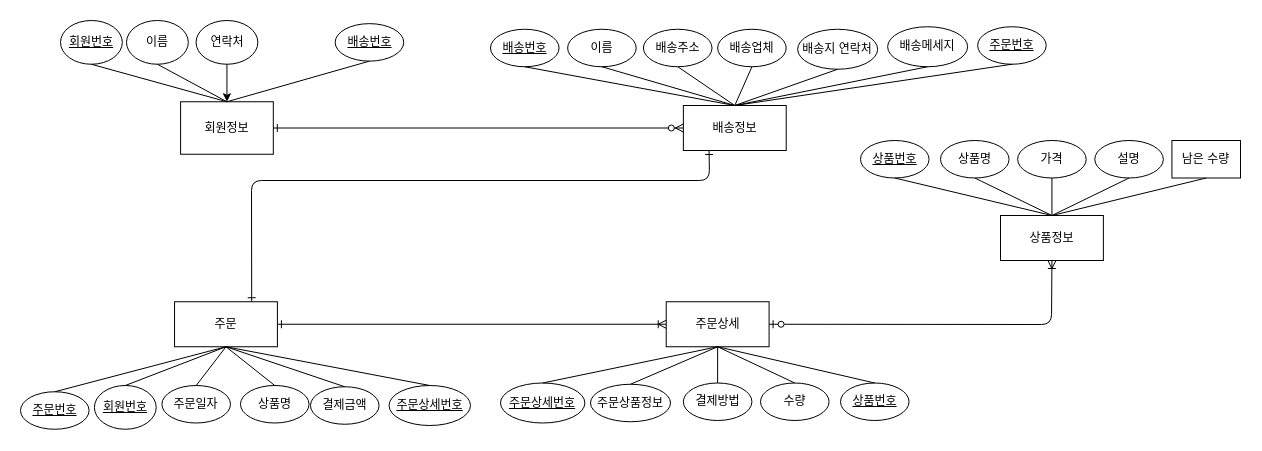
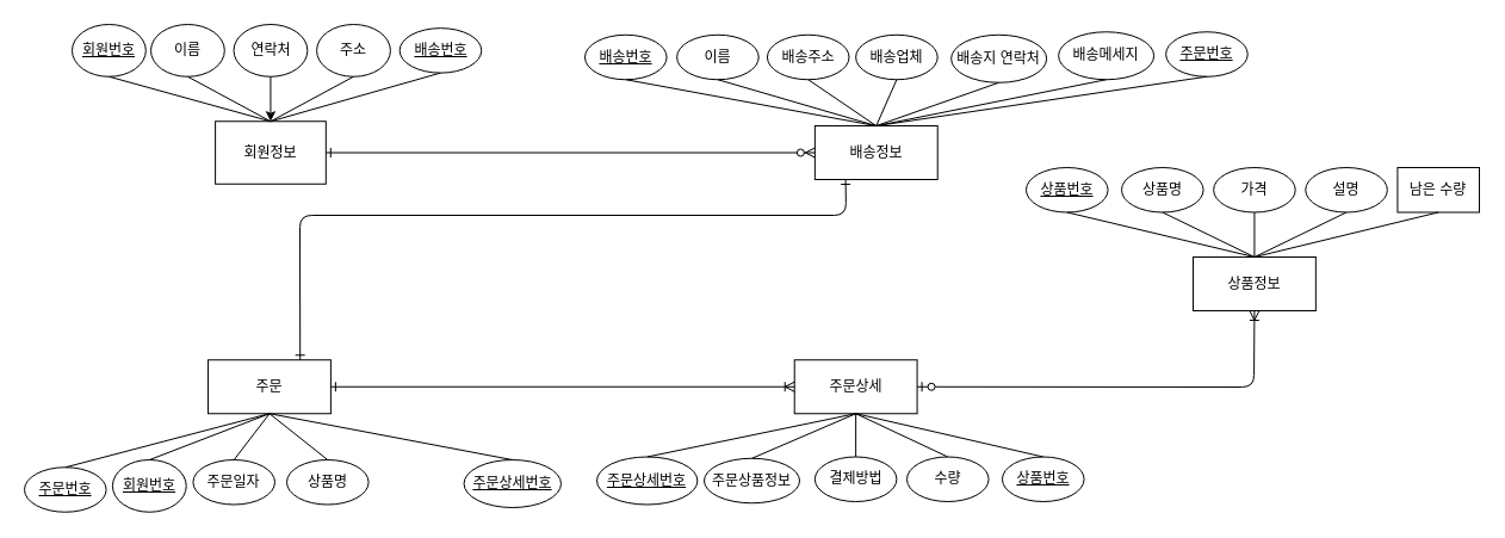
  <mxCell id="0" />
  <mxCell id="1" parent="0" />
  <mxCell id="2" value="회원정보" style="rounded=0;whiteSpace=wrap;html=1;" parent="1" vertex="1"><mxGeometry x="180.086" y="101.25" width="92.727" height="52.5" as="geometry" /></mxCell>
  <mxCell id="3" value="이름" style="ellipse;whiteSpace=wrap;html=1;" parent="1" vertex="1"><mxGeometry x="126" y="20" width="61.818" height="43.75" as="geometry" /></mxCell>
  <mxCell id="4" value="연락처" style="ellipse;whiteSpace=wrap;html=1;" parent="1" vertex="1"><mxGeometry x="195.545" y="20" width="61.818" height="43.75" as="geometry" /></mxCell>
+ <mxCell id="5" value="주소" style="ellipse;whiteSpace=wrap;html=1;" parent="1" vertex="1"><mxGeometry x="265.091" y="20" width="61.818" height="43.75" as="geometry" /></mxCell>
  <mxCell id="6" value="" style="endArrow=none;html=1;entryX=0.5;entryY=0;entryDx=0;entryDy=0;exitX=0.5;exitY=1;exitDx=0;exitDy=0;" parent="1" source="3" target="2" edge="1"><mxGeometry x="-4" y="20" width="50" height="50" as="geometry"><mxPoint x="36.909" y="20" as="sourcePoint" /><mxPoint x="75.545" y="-23.75" as="targetPoint" /></mxGeometry></mxCell>
  <mxCell id="7" value="" style="endArrow=classic;html=1;entryX=0.5;entryY=0;entryDx=0;entryDy=0;exitX=0.5;exitY=1;exitDx=0;exitDy=0;" parent="1" source="4" target="2" edge="1"><mxGeometry x="-4" y="20" width="50" height="50" as="geometry"><mxPoint x="44.636" y="28.75" as="sourcePoint" /><mxPoint x="152.818" y="-15" as="targetPoint" /></mxGeometry></mxCell>
+ <mxCell id="8" value="" style="endArrow=none;html=1;exitX=0.5;exitY=1;exitDx=0;exitDy=0;entryX=0.5;entryY=0;entryDx=0;entryDy=0;" parent="1" source="5" target="2" edge="1"><mxGeometry x="-4" y="20" width="50" height="50" as="geometry"><mxPoint x="114.182" y="28.75" as="sourcePoint" /><mxPoint x="145.091" y="-23.75" as="targetPoint" /></mxGeometry></mxCell>
  <mxCell id="9" value="회원번호" style="ellipse;whiteSpace=wrap;html=1;fontStyle=4" parent="1" vertex="1"><mxGeometry x="60.002" y="20" width="61.818" height="43.75" as="geometry" /></mxCell>
  <mxCell id="10" value="" style="endArrow=none;html=1;exitX=0.5;exitY=1;exitDx=0;exitDy=0;entryX=0.5;entryY=0;entryDx=0;entryDy=0;" parent="1" source="9" target="2" edge="1"><mxGeometry x="-4" y="20" width="50" height="50" as="geometry"><mxPoint x="315.091" y="72.5" as="sourcePoint" /><mxPoint x="145.091" y="107.5" as="targetPoint" /></mxGeometry></mxCell>
  <mxCell id="11" value="주문상세" style="rounded=0;whiteSpace=wrap;html=1;" parent="1" vertex="1"><mxGeometry x="665.717" y="301.25" width="102.857" height="45" as="geometry" /></mxCell>
  <mxCell id="12" value="주문상품정보" style="ellipse;whiteSpace=wrap;html=1;" parent="1" vertex="1"><mxGeometry x="590" y="383.75" width="80" height="37.5" as="geometry" /></mxCell>
  <mxCell id="13" value="주문상세번호" style="ellipse;whiteSpace=wrap;html=1;fontStyle=4" parent="1" vertex="1"><mxGeometry x="500" y="382.5" width="84.39" height="40" as="geometry" /></mxCell>
  <mxCell id="14" value="상품번호" style="ellipse;whiteSpace=wrap;html=1;fontStyle=4" parent="1" vertex="1"><mxGeometry x="839.996" y="382.5" width="68.571" height="37.5" as="geometry" /></mxCell>
  <mxCell id="15" value="" style="endArrow=none;html=1;entryX=0.5;entryY=1;entryDx=0;entryDy=0;exitX=0.5;exitY=0;exitDx=0;exitDy=0;" parent="1" source="13" target="11" edge="1"><mxGeometry x="558.57" y="390" width="50" height="50" as="geometry"><mxPoint x="611.427" y="397.5" as="sourcePoint" /><mxPoint x="731.427" y="360" as="targetPoint" /></mxGeometry></mxCell>
  <mxCell id="16" value="" style="endArrow=none;html=1;exitX=0.5;exitY=0;exitDx=0;exitDy=0;entryX=0.5;entryY=1;entryDx=0;entryDy=0;" parent="1" source="14" target="11" edge="1"><mxGeometry x="558.57" y="390" width="50" height="50" as="geometry"><mxPoint x="688.57" y="397.5" as="sourcePoint" /><mxPoint x="660" y="370" as="targetPoint" /></mxGeometry></mxCell>
  <mxCell id="17" value="" style="endArrow=none;html=1;exitX=0.5;exitY=0;exitDx=0;exitDy=0;entryX=0.5;entryY=1;entryDx=0;entryDy=0;" parent="1" source="12" target="11" edge="1"><mxGeometry x="558.57" y="390" width="50" height="50" as="geometry"><mxPoint x="765.713" y="397.5" as="sourcePoint" /><mxPoint x="680" y="400" as="targetPoint" /></mxGeometry></mxCell>
  <mxCell id="18" value="결제방법" style="ellipse;whiteSpace=wrap;html=1;" parent="1" vertex="1"><mxGeometry x="682.859" y="382.5" width="68.571" height="37.5" as="geometry" /></mxCell>
  <mxCell id="19" value="" style="endArrow=none;html=1;exitX=0.5;exitY=0;exitDx=0;exitDy=0;entryX=0.5;entryY=1;entryDx=0;entryDy=0;" parent="1" source="18" target="11" edge="1"><mxGeometry x="568.57" y="400" width="50" height="50" as="geometry"><mxPoint x="844.284" y="437.5" as="sourcePoint" /><mxPoint x="732.856" y="475" as="targetPoint" /></mxGeometry></mxCell>
  <mxCell id="20" value="상품정보" style="rounded=0;whiteSpace=wrap;html=1;" parent="1" vertex="1"><mxGeometry x="999.997" y="215" width="102.857" height="45" as="geometry" /></mxCell>
  <mxCell id="21" value="남은 수량" style="whiteSpace=wrap;html=1;rounded=0;" parent="1" vertex="1"><mxGeometry x="1171.429" y="140" width="68.571" height="37.5" as="geometry" /></mxCell>
  <mxCell id="22" value="상품명" style="ellipse;whiteSpace=wrap;html=1;" parent="1" vertex="1"><mxGeometry x="940" y="140" width="68.571" height="37.5" as="geometry" /></mxCell>
  <mxCell id="23" value="가격" style="ellipse;whiteSpace=wrap;html=1;" parent="1" vertex="1"><mxGeometry x="1017.143" y="140" width="68.571" height="37.5" as="geometry" /></mxCell>
  <mxCell id="24" value="설명" style="ellipse;whiteSpace=wrap;html=1;" parent="1" vertex="1"><mxGeometry x="1094.286" y="140" width="68.571" height="37.5" as="geometry" /></mxCell>
  <mxCell id="25" value="" style="endArrow=none;html=1;entryX=0.5;entryY=0;entryDx=0;entryDy=0;exitX=0.5;exitY=1;exitDx=0;exitDy=0;" parent="1" source="22" target="20" edge="1"><mxGeometry x="930" y="140" width="50" height="50" as="geometry"><mxPoint x="974.286" y="140" as="sourcePoint" /><mxPoint x="1017.143" y="102.5" as="targetPoint" /></mxGeometry></mxCell>
  <mxCell id="26" value="" style="endArrow=none;html=1;entryX=0.5;entryY=0;entryDx=0;entryDy=0;exitX=0.5;exitY=1;exitDx=0;exitDy=0;" parent="1" source="23" target="20" edge="1"><mxGeometry x="930" y="140" width="50" height="50" as="geometry"><mxPoint x="982.857" y="147.5" as="sourcePoint" /><mxPoint x="1102.857" y="110" as="targetPoint" /></mxGeometry></mxCell>
  <mxCell id="27" value="" style="endArrow=none;html=1;exitX=0.5;exitY=1;exitDx=0;exitDy=0;entryX=0.5;entryY=0;entryDx=0;entryDy=0;" parent="1" source="24" target="20" edge="1"><mxGeometry x="930" y="140" width="50" height="50" as="geometry"><mxPoint x="1060" y="147.5" as="sourcePoint" /><mxPoint x="1094.286" y="102.5" as="targetPoint" /></mxGeometry></mxCell>
  <mxCell id="28" value="" style="endArrow=none;html=1;exitX=0.5;exitY=1;exitDx=0;exitDy=0;entryX=0.5;entryY=0;entryDx=0;entryDy=0;" parent="1" source="21" target="20" edge="1"><mxGeometry x="930" y="140" width="50" height="50" as="geometry"><mxPoint x="1137.143" y="147.5" as="sourcePoint" /><mxPoint x="1102.857" y="110" as="targetPoint" /></mxGeometry></mxCell>
  <mxCell id="29" value="상품번호" style="ellipse;whiteSpace=wrap;html=1;fontStyle=4" parent="1" vertex="1"><mxGeometry x="860" y="140" width="68.571" height="37.5" as="geometry" /></mxCell>
  <mxCell id="30" value="" style="endArrow=none;html=1;entryX=0.5;entryY=0;entryDx=0;entryDy=0;exitX=0.5;exitY=1;exitDx=0;exitDy=0;" parent="1" source="29" target="20" edge="1"><mxGeometry x="940" y="150" width="50" height="50" as="geometry"><mxPoint x="984.286" y="187.5" as="sourcePoint" /><mxPoint x="1104.286" y="225" as="targetPoint" /></mxGeometry></mxCell>
  <mxCell id="31" value="주문" style="rounded=0;whiteSpace=wrap;html=1;" parent="1" vertex="1"><mxGeometry x="174.047" y="301.25" width="102.857" height="45" as="geometry" /></mxCell>
- <mxCell id="32" value="결제금액" style="ellipse;whiteSpace=wrap;html=1;" parent="1" vertex="1"><mxGeometry x="309.999" y="386.25" width="68.571" height="37.5" as="geometry" /></mxCell>
  <mxCell id="33" value="수량" style="ellipse;whiteSpace=wrap;html=1;" parent="1" vertex="1"><mxGeometry x="760" y="382.5" width="68.571" height="37.5" as="geometry" /></mxCell>
  <mxCell id="34" value="주문번호" style="ellipse;whiteSpace=wrap;html=1;fontStyle=4" parent="1" vertex="1"><mxGeometry x="20.003" y="391.25" width="68.571" height="37.5" as="geometry" /></mxCell>
  <mxCell id="35" value="상품명" style="ellipse;whiteSpace=wrap;html=1;" parent="1" vertex="1"><mxGeometry x="239.996" y="385" width="68.571" height="37.5" as="geometry" /></mxCell>
  <mxCell id="36" value="" style="endArrow=none;html=1;exitX=0.5;exitY=0;exitDx=0;exitDy=0;entryX=0.5;entryY=1;entryDx=0;entryDy=0;" parent="1" source="34" target="31" edge="1"><mxGeometry x="8.57" y="391.25" width="50" height="50" as="geometry"><mxPoint x="61.427" y="398.75" as="sourcePoint" /><mxPoint x="220" y="361.25" as="targetPoint" /></mxGeometry></mxCell>
  <mxCell id="37" value="" style="endArrow=none;html=1;exitX=0.5;exitY=0;exitDx=0;exitDy=0;entryX=0.5;entryY=1;entryDx=0;entryDy=0;" parent="1" source="35" target="31" edge="1"><mxGeometry x="8.57" y="391.25" width="50" height="50" as="geometry"><mxPoint x="138.57" y="398.75" as="sourcePoint" /><mxPoint x="172.856" y="353.75" as="targetPoint" /></mxGeometry></mxCell>
- <mxCell id="38" value="" style="endArrow=none;html=1;exitX=0.5;exitY=0;exitDx=0;exitDy=0;entryX=0.5;entryY=1;entryDx=0;entryDy=0;" parent="1" source="32" target="31" edge="1"><mxGeometry x="8.57" y="391.25" width="50" height="50" as="geometry"><mxPoint x="215.713" y="398.75" as="sourcePoint" /><mxPoint x="220" y="361.25" as="targetPoint" /></mxGeometry></mxCell>
  <mxCell id="39" value="주문상세번호" style="ellipse;whiteSpace=wrap;html=1;fontStyle=4" parent="1" vertex="1"><mxGeometry x="388.57" y="385" width="81.43" height="40" as="geometry" /></mxCell>
  <mxCell id="40" value="" style="endArrow=none;html=1;exitX=0.5;exitY=0;exitDx=0;exitDy=0;entryX=0.5;entryY=1;entryDx=0;entryDy=0;" parent="1" source="39" target="31" edge="1"><mxGeometry x="18.57" y="401.25" width="50" height="50" as="geometry"><mxPoint x="294.284" y="438.75" as="sourcePoint" /><mxPoint x="182.856" y="476.25" as="targetPoint" /></mxGeometry></mxCell>
  <mxCell id="41" value="배송정보" style="rounded=0;whiteSpace=wrap;html=1;" parent="1" vertex="1"><mxGeometry x="682.857" y="105" width="102.857" height="45" as="geometry" /></mxCell>
  <mxCell id="42" value="배송주소" style="ellipse;whiteSpace=wrap;html=1;" parent="1" vertex="1"><mxGeometry x="642.959" y="28.75" width="68.571" height="37.5" as="geometry" /></mxCell>
  <mxCell id="43" value="배송번호" style="ellipse;whiteSpace=wrap;html=1;fontStyle=4" parent="1" vertex="1"><mxGeometry x="490.003" y="28.75" width="68.571" height="37.5" as="geometry" /></mxCell>
  <mxCell id="44" value="이름" style="ellipse;whiteSpace=wrap;html=1;" parent="1" vertex="1"><mxGeometry x="567.136" y="28.75" width="68.571" height="37.5" as="geometry" /></mxCell>
  <mxCell id="45" value="" style="endArrow=none;html=1;entryX=0.5;entryY=0;entryDx=0;entryDy=0;exitX=0.5;exitY=1;exitDx=0;exitDy=0;" parent="1" source="43" target="41" edge="1"><mxGeometry x="478.57" y="28.75" width="50" height="50" as="geometry"><mxPoint x="531.427" y="36.25" as="sourcePoint" /><mxPoint x="651.427" y="-1.25" as="targetPoint" /></mxGeometry></mxCell>
  <mxCell id="46" value="" style="endArrow=none;html=1;exitX=0.5;exitY=1;exitDx=0;exitDy=0;entryX=0.5;entryY=0;entryDx=0;entryDy=0;" parent="1" source="44" target="41" edge="1"><mxGeometry x="478.57" y="28.75" width="50" height="50" as="geometry"><mxPoint x="608.57" y="36.25" as="sourcePoint" /><mxPoint x="642.856" y="-8.75" as="targetPoint" /></mxGeometry></mxCell>
  <mxCell id="47" value="" style="endArrow=none;html=1;exitX=0.5;exitY=1;exitDx=0;exitDy=0;entryX=0.5;entryY=0;entryDx=0;entryDy=0;" parent="1" source="42" target="41" edge="1"><mxGeometry x="478.57" y="28.75" width="50" height="50" as="geometry"><mxPoint x="685.713" y="36.25" as="sourcePoint" /><mxPoint x="651.427" y="-1.25" as="targetPoint" /></mxGeometry></mxCell>
  <mxCell id="48" value="배송업체" style="ellipse;whiteSpace=wrap;html=1;" parent="1" vertex="1"><mxGeometry x="717.139" y="28.75" width="68.571" height="37.5" as="geometry" /></mxCell>
  <mxCell id="49" value="" style="endArrow=none;html=1;exitX=0.5;exitY=1;exitDx=0;exitDy=0;entryX=0.5;entryY=0;entryDx=0;entryDy=0;" parent="1" source="48" target="41" edge="1"><mxGeometry x="488.57" y="38.75" width="50" height="50" as="geometry"><mxPoint x="764.284" y="76.25" as="sourcePoint" /><mxPoint x="652.856" y="113.75" as="targetPoint" /></mxGeometry></mxCell>
  <mxCell id="50" value="배송지 연락처" style="ellipse;whiteSpace=wrap;html=1;" parent="1" vertex="1"><mxGeometry x="797.14" y="28.75" width="80" height="40" as="geometry" /></mxCell>
  <mxCell id="51" value="" style="endArrow=none;html=1;exitX=0.5;exitY=1;exitDx=0;exitDy=0;entryX=0.5;entryY=0;entryDx=0;entryDy=0;" parent="1" source="50" target="41" edge="1"><mxGeometry x="498.57" y="48.75" width="50" height="50" as="geometry"><mxPoint x="761.424" y="76.25" as="sourcePoint" /><mxPoint x="687.146" y="113.75" as="targetPoint" /></mxGeometry></mxCell>
  <mxCell id="52" value="배송메세지" style="ellipse;whiteSpace=wrap;html=1;" parent="1" vertex="1"><mxGeometry x="887.14" y="26.25" width="80" height="40" as="geometry" /></mxCell>
  <mxCell id="53" value="" style="endArrow=none;html=1;exitX=0.5;exitY=1;exitDx=0;exitDy=0;entryX=0.5;entryY=0;entryDx=0;entryDy=0;" parent="1" source="52" target="41" edge="1"><mxGeometry x="508.57" y="58.75" width="50" height="50" as="geometry"><mxPoint x="847.14" y="78.75" as="sourcePoint" /><mxPoint x="687.146" y="113.75" as="targetPoint" /></mxGeometry></mxCell>
  <mxCell id="54" value="회원번호" style="ellipse;whiteSpace=wrap;html=1;fontStyle=4" parent="1" vertex="1"><mxGeometry x="93.902" y="385" width="61.818" height="43.75" as="geometry" /></mxCell>
  <mxCell id="55" value="" style="endArrow=none;html=1;entryX=0.5;entryY=1;entryDx=0;entryDy=0;exitX=0.5;exitY=0;exitDx=0;exitDy=0;" parent="1" source="54" target="31" edge="1"><mxGeometry x="18.57" y="401.25" width="50" height="50" as="geometry"><mxPoint x="64.289" y="438.75" as="sourcePoint" /><mxPoint x="217.146" y="476.25" as="targetPoint" /></mxGeometry></mxCell>
  <mxCell id="56" value="주문일자" style="ellipse;whiteSpace=wrap;html=1;" parent="1" vertex="1"><mxGeometry x="161.42" y="385" width="68.571" height="37.5" as="geometry" /></mxCell>
  <mxCell id="57" value="" style="endArrow=none;html=1;entryX=0.5;entryY=1;entryDx=0;entryDy=0;exitX=0.5;exitY=0;exitDx=0;exitDy=0;" parent="1" source="56" target="31" edge="1"><mxGeometry x="28.57" y="411.25" width="50" height="50" as="geometry"><mxPoint x="196" y="391.25" as="sourcePoint" /><mxPoint x="196" y="361.25" as="targetPoint" /></mxGeometry></mxCell>
  <mxCell id="58" value="주문번호" style="ellipse;whiteSpace=wrap;html=1;fontStyle=4" parent="1" vertex="1"><mxGeometry x="977.143" y="26.25" width="68.571" height="37.5" as="geometry" /></mxCell>
  <mxCell id="59" value="" style="endArrow=none;html=1;exitX=0.5;exitY=1;exitDx=0;exitDy=0;entryX=0.5;entryY=0;entryDx=0;entryDy=0;" parent="1" source="58" target="41" edge="1"><mxGeometry x="367.14" y="-141.25" width="50" height="50" as="geometry"><mxPoint x="801.429" y="-113.75" as="sourcePoint" /><mxPoint x="628.89" y="-66.25" as="targetPoint" /></mxGeometry></mxCell>
  <mxCell id="60" value="배송번호" style="ellipse;whiteSpace=wrap;html=1;fontStyle=4" parent="1" vertex="1"><mxGeometry x="334.673" y="23.13" width="68.571" height="37.5" as="geometry" /></mxCell>
  <mxCell id="61" value="" style="endArrow=none;html=1;exitX=0.5;exitY=1;exitDx=0;exitDy=0;entryX=0.5;entryY=0;entryDx=0;entryDy=0;" parent="1" source="60" target="2" edge="1"><mxGeometry x="6" y="30" width="50" height="50" as="geometry"><mxPoint x="306" y="73.75" as="sourcePoint" /><mxPoint x="356" y="140" as="targetPoint" /></mxGeometry></mxCell>
  <mxCell id="62" value="" style="endArrow=ERzeroToMany;html=1;exitX=1;exitY=0.5;exitDx=0;exitDy=0;entryX=0;entryY=0.5;entryDx=0;entryDy=0;startArrow=ERone;startFill=0;endFill=1;" parent="1" source="2" target="41" edge="1"><mxGeometry width="50" height="50" relative="1" as="geometry"><mxPoint x="530" y="250" as="sourcePoint" /><mxPoint x="580" y="200" as="targetPoint" /></mxGeometry></mxCell>
  <mxCell id="63" value="" style="endArrow=ERone;html=1;exitX=0.75;exitY=0;exitDx=0;exitDy=0;entryX=0.25;entryY=1;entryDx=0;entryDy=0;endFill=0;startArrow=ERone;startFill=0;" parent="1" source="31" target="41" edge="1"><mxGeometry width="50" height="50" relative="1" as="geometry"><mxPoint x="530" y="250" as="sourcePoint" /><mxPoint x="580" y="200" as="targetPoint" /><Array as="points"><mxPoint x="251" y="180" /><mxPoint x="709" y="180" /></Array></mxGeometry></mxCell>
  <mxCell id="64" value="" style="endArrow=none;html=1;entryX=0.5;entryY=1;entryDx=0;entryDy=0;exitX=0.5;exitY=0;exitDx=0;exitDy=0;" edge="1" parent="1" source="33" target="11"><mxGeometry width="50" height="50" relative="1" as="geometry"><mxPoint x="490" y="310" as="sourcePoint" /><mxPoint x="700" y="380" as="targetPoint" /></mxGeometry></mxCell>
  <mxCell id="65" value="" style="endArrow=ERoneToMany;html=1;exitX=1;exitY=0.5;exitDx=0;exitDy=0;entryX=0;entryY=0.5;entryDx=0;entryDy=0;startArrow=ERone;startFill=0;endFill=0;" edge="1" parent="1" source="31" target="11"><mxGeometry width="50" height="50" relative="1" as="geometry"><mxPoint x="610" y="290" as="sourcePoint" /><mxPoint x="660" y="240" as="targetPoint" /></mxGeometry></mxCell>
  <mxCell id="66" value="" style="endArrow=ERoneToMany;html=1;exitX=1;exitY=0.5;exitDx=0;exitDy=0;entryX=0.5;entryY=1;entryDx=0;entryDy=0;startArrow=ERzeroToOne;startFill=1;endFill=0;" edge="1" parent="1" source="11" target="20"><mxGeometry width="50" height="50" relative="1" as="geometry"><mxPoint x="610" y="290" as="sourcePoint" /><mxPoint x="660" y="240" as="targetPoint" /><Array as="points"><mxPoint x="1051" y="324" /></Array></mxGeometry></mxCell>
